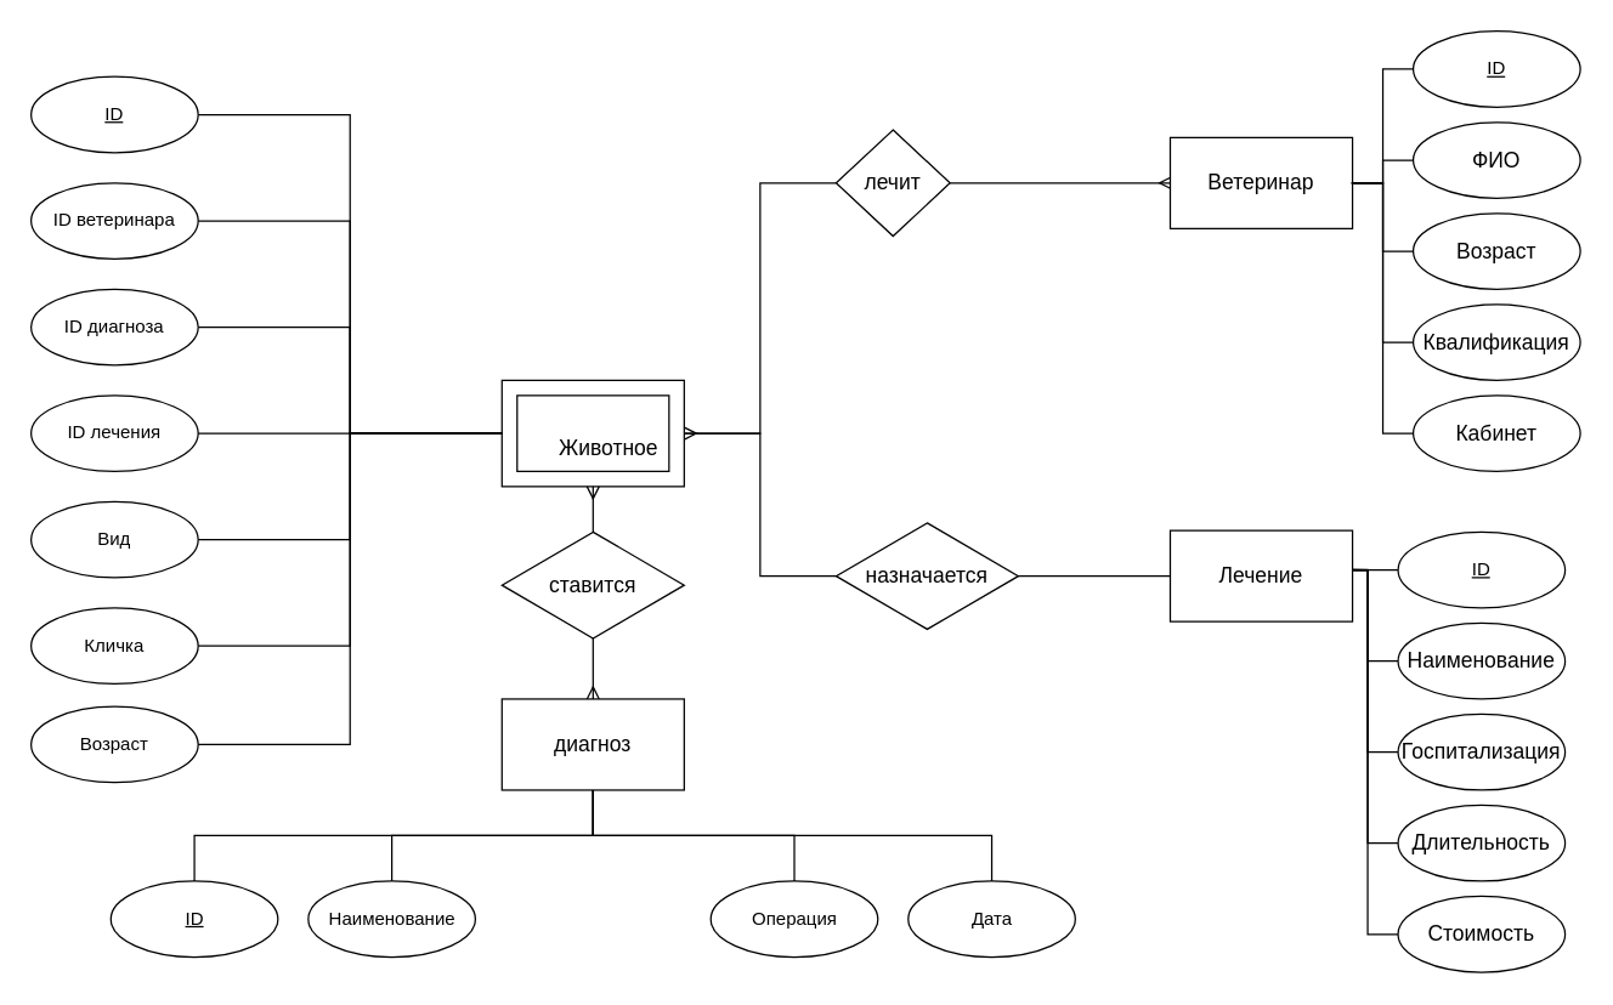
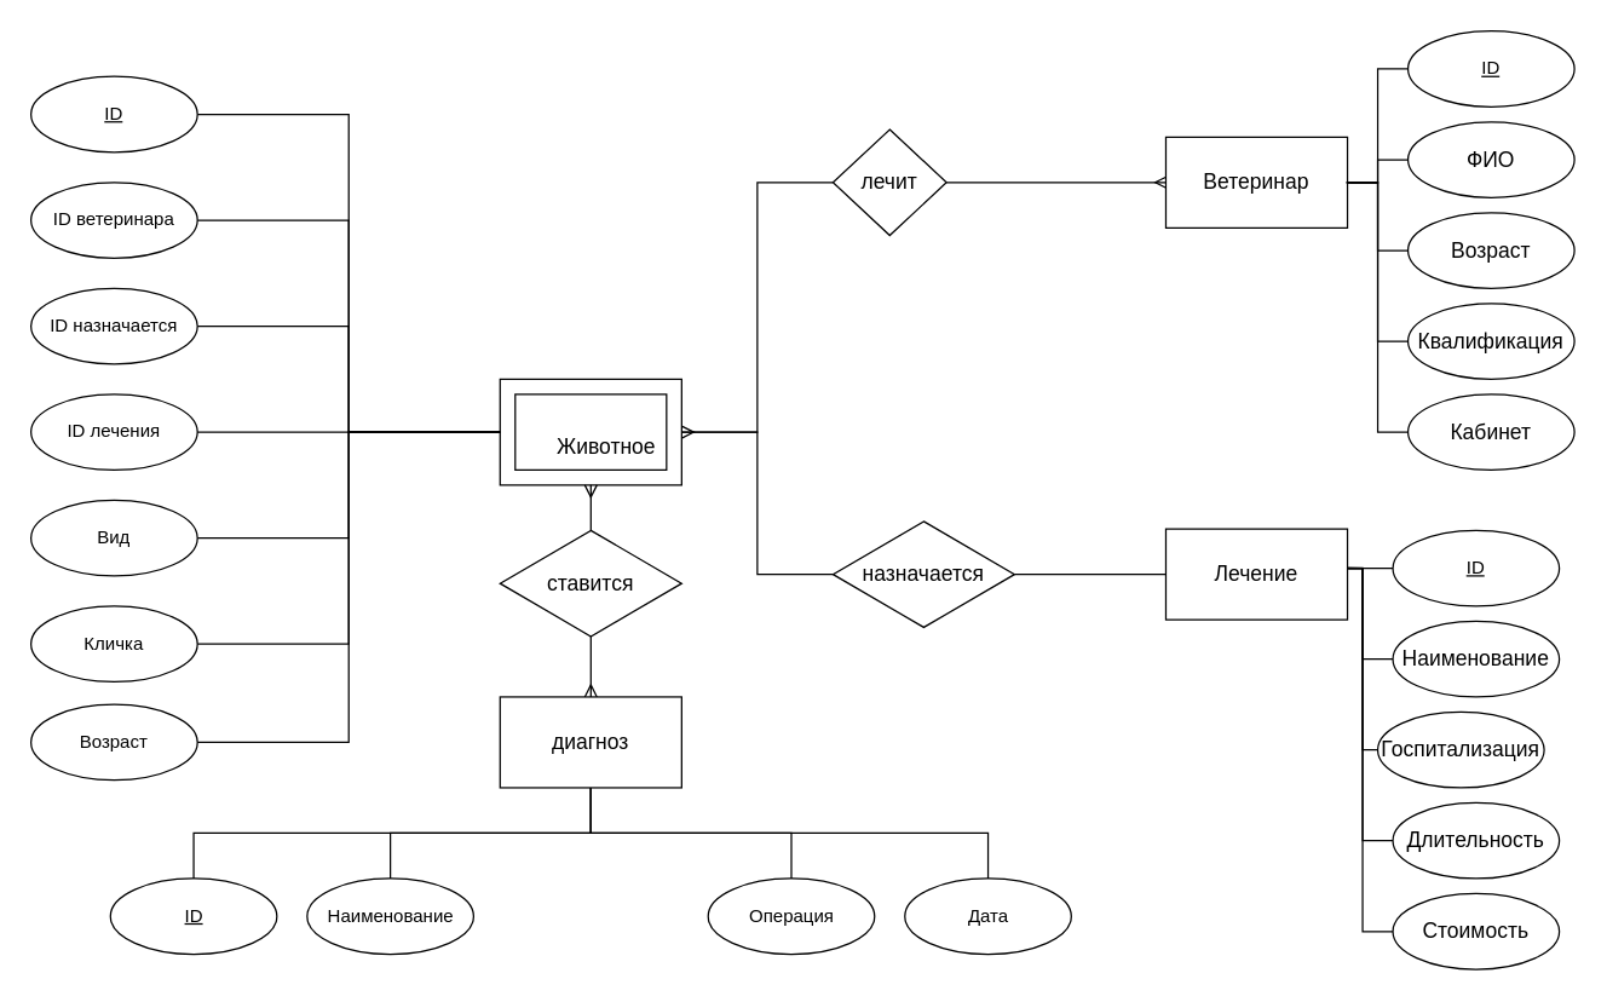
  <mxCell id="0" />
  <mxCell id="1" parent="0" />
  <mxCell id="2" value="" style="group" vertex="1" connectable="0" parent="1"><mxGeometry x="330" y="250" width="120" height="70" as="geometry" /></mxCell>
  <mxCell id="3" value="" style="verticalLabelPosition=bottom;verticalAlign=top;html=1;shape=mxgraph.basic.frame;dx=10;" vertex="1" parent="2"><mxGeometry width="120.0" height="70" as="geometry" /></mxCell>
  <mxCell id="4" value="&lt;font style=&quot;font-size: 14px&quot;&gt;Животное&lt;/font&gt;" style="text;html=1;align=center;verticalAlign=middle;resizable=0;points=[];autosize=1;strokeColor=none;fillColor=none;" vertex="1" parent="2"><mxGeometry x="30.005" y="35" width="80" height="20" as="geometry" /></mxCell>
  <mxCell id="5" style="edgeStyle=orthogonalEdgeStyle;rounded=0;orthogonalLoop=1;jettySize=auto;html=1;exitX=0.5;exitY=1;exitDx=0;exitDy=0;entryX=0.5;entryY=0;entryDx=0;entryDy=0;endArrow=ERmany;endFill=0;" edge="1" parent="1" source="7" target="9"><mxGeometry relative="1" as="geometry" /></mxCell>
  <mxCell id="6" style="edgeStyle=orthogonalEdgeStyle;rounded=0;orthogonalLoop=1;jettySize=auto;html=1;exitX=0.5;exitY=0;exitDx=0;exitDy=0;entryX=0.5;entryY=1;entryDx=0;entryDy=0;entryPerimeter=0;endArrow=ERmany;endFill=0;" edge="1" parent="1" source="7" target="3"><mxGeometry relative="1" as="geometry" /></mxCell>
  <mxCell id="7" value="&lt;font style=&quot;font-size: 14px&quot;&gt;ставится&lt;/font&gt;" style="rhombus;whiteSpace=wrap;html=1;" vertex="1" parent="1"><mxGeometry x="330" y="350" width="120" height="70" as="geometry" /></mxCell>
  <mxCell id="8" style="edgeStyle=orthogonalEdgeStyle;rounded=0;orthogonalLoop=1;jettySize=auto;html=1;entryX=0.5;entryY=0;entryDx=0;entryDy=0;endArrow=none;endFill=0;exitX=0.5;exitY=1;exitDx=0;exitDy=0;" edge="1" parent="1" source="9" target="12"><mxGeometry relative="1" as="geometry" /></mxCell>
  <mxCell id="9" value="&lt;font style=&quot;font-size: 14px&quot;&gt;диагноз&lt;/font&gt;" style="rounded=0;whiteSpace=wrap;html=1;" vertex="1" parent="1"><mxGeometry x="330" y="460" width="120" height="60" as="geometry" /></mxCell>
  <mxCell id="10" style="edgeStyle=orthogonalEdgeStyle;rounded=0;orthogonalLoop=1;jettySize=auto;html=1;exitX=0.5;exitY=0;exitDx=0;exitDy=0;entryX=0.5;entryY=1;entryDx=0;entryDy=0;endArrow=none;endFill=0;" edge="1" parent="1" source="11" target="9"><mxGeometry relative="1" as="geometry" /></mxCell>
  <mxCell id="11" value="&lt;u&gt;ID&lt;/u&gt;" style="ellipse;whiteSpace=wrap;html=1;" vertex="1" parent="1"><mxGeometry x="72.5" y="580" width="110" height="50" as="geometry" /></mxCell>
  <mxCell id="12" value="Наименование" style="ellipse;whiteSpace=wrap;html=1;" vertex="1" parent="1"><mxGeometry x="202.5" y="580" width="110" height="50" as="geometry" /></mxCell>
  <mxCell id="13" style="edgeStyle=orthogonalEdgeStyle;rounded=0;orthogonalLoop=1;jettySize=auto;html=1;exitX=1;exitY=0.5;exitDx=0;exitDy=0;entryX=0;entryY=0.5;entryDx=0;entryDy=0;entryPerimeter=0;endArrow=none;endFill=0;" edge="1" parent="1" source="14" target="3"><mxGeometry relative="1" as="geometry" /></mxCell>
  <mxCell id="14" value="&lt;u&gt;ID&lt;/u&gt;" style="ellipse;whiteSpace=wrap;html=1;" vertex="1" parent="1"><mxGeometry x="20" y="50" width="110" height="50" as="geometry" /></mxCell>
  <mxCell id="15" style="edgeStyle=orthogonalEdgeStyle;rounded=0;orthogonalLoop=1;jettySize=auto;html=1;exitX=1;exitY=0.5;exitDx=0;exitDy=0;entryX=0;entryY=0.5;entryDx=0;entryDy=0;entryPerimeter=0;endArrow=none;endFill=0;" edge="1" parent="1" source="16" target="3"><mxGeometry relative="1" as="geometry" /></mxCell>
  <mxCell id="16" value="ID ветеринара" style="ellipse;whiteSpace=wrap;html=1;" vertex="1" parent="1"><mxGeometry x="20" y="120" width="110" height="50" as="geometry" /></mxCell>
  <mxCell id="17" style="edgeStyle=orthogonalEdgeStyle;rounded=0;orthogonalLoop=1;jettySize=auto;html=1;exitX=1;exitY=0.5;exitDx=0;exitDy=0;entryX=0;entryY=0.5;entryDx=0;entryDy=0;entryPerimeter=0;endArrow=none;endFill=0;" edge="1" parent="1" source="18" target="3"><mxGeometry relative="1" as="geometry" /></mxCell>
- <mxCell id="18" value="ID диагноза" style="ellipse;whiteSpace=wrap;html=1;" vertex="1" parent="1"><mxGeometry x="20" y="190" width="110" height="50" as="geometry" /></mxCell>
+ <mxCell id="18" value="ID назначается" style="ellipse;whiteSpace=wrap;html=1;" vertex="1" parent="1"><mxGeometry x="20" y="190" width="110" height="50" as="geometry" /></mxCell>
  <mxCell id="19" value="ID лечения" style="ellipse;whiteSpace=wrap;html=1;" vertex="1" parent="1"><mxGeometry x="20" y="260" width="110" height="50" as="geometry" /></mxCell>
  <mxCell id="20" style="edgeStyle=orthogonalEdgeStyle;rounded=0;orthogonalLoop=1;jettySize=auto;html=1;exitX=1;exitY=0.5;exitDx=0;exitDy=0;entryX=0;entryY=0.5;entryDx=0;entryDy=0;entryPerimeter=0;endArrow=none;endFill=0;" edge="1" parent="1" source="21" target="3"><mxGeometry relative="1" as="geometry" /></mxCell>
  <mxCell id="21" value="Вид" style="ellipse;whiteSpace=wrap;html=1;" vertex="1" parent="1"><mxGeometry x="20" y="330" width="110" height="50" as="geometry" /></mxCell>
  <mxCell id="22" style="edgeStyle=orthogonalEdgeStyle;rounded=0;orthogonalLoop=1;jettySize=auto;html=1;exitX=1;exitY=0.5;exitDx=0;exitDy=0;entryX=0;entryY=0.5;entryDx=0;entryDy=0;entryPerimeter=0;endArrow=none;endFill=0;" edge="1" parent="1" source="23" target="3"><mxGeometry relative="1" as="geometry" /></mxCell>
  <mxCell id="23" value="Кличка" style="ellipse;whiteSpace=wrap;html=1;" vertex="1" parent="1"><mxGeometry x="20" y="400" width="110" height="50" as="geometry" /></mxCell>
  <mxCell id="24" style="edgeStyle=orthogonalEdgeStyle;rounded=0;orthogonalLoop=1;jettySize=auto;html=1;exitX=0;exitY=0.5;exitDx=0;exitDy=0;exitPerimeter=0;entryX=1;entryY=0.5;entryDx=0;entryDy=0;endArrow=none;endFill=0;" edge="1" parent="1" source="3" target="19"><mxGeometry relative="1" as="geometry" /></mxCell>
  <mxCell id="25" style="edgeStyle=orthogonalEdgeStyle;rounded=0;orthogonalLoop=1;jettySize=auto;html=1;exitX=1;exitY=0.5;exitDx=0;exitDy=0;entryX=0;entryY=0.5;entryDx=0;entryDy=0;entryPerimeter=0;endArrow=none;endFill=0;" edge="1" parent="1" source="26" target="30"><mxGeometry relative="1" as="geometry" /></mxCell>
  <mxCell id="26" value="&lt;font style=&quot;font-size: 14px&quot;&gt;назначается&lt;/font&gt;" style="rhombus;whiteSpace=wrap;html=1;" vertex="1" parent="1"><mxGeometry x="550" y="344" width="120" height="70" as="geometry" /></mxCell>
  <mxCell id="27" style="edgeStyle=orthogonalEdgeStyle;rounded=0;orthogonalLoop=1;jettySize=auto;html=1;exitX=1;exitY=0.5;exitDx=0;exitDy=0;entryX=0.008;entryY=0.5;entryDx=0;entryDy=0;entryPerimeter=0;endArrow=ERmany;endFill=0;" edge="1" parent="1" source="28" target="33"><mxGeometry relative="1" as="geometry" /></mxCell>
  <mxCell id="28" value="&lt;font style=&quot;font-size: 14px&quot;&gt;лечит&lt;/font&gt;" style="rhombus;whiteSpace=wrap;html=1;" vertex="1" parent="1"><mxGeometry x="550" y="85" width="75" height="70" as="geometry" /></mxCell>
  <mxCell id="29" value="" style="group" vertex="1" connectable="0" parent="1"><mxGeometry x="770" y="349" width="120" height="60" as="geometry" /></mxCell>
  <mxCell id="30" value="" style="verticalLabelPosition=bottom;verticalAlign=top;html=1;shape=mxgraph.basic.rect;fillColor2=none;strokeWidth=1;size=20;indent=5;" vertex="1" parent="29"><mxGeometry width="120" height="60" as="geometry" /></mxCell>
  <mxCell id="31" value="&lt;font style=&quot;font-size: 14px&quot;&gt;Лечение&lt;/font&gt;" style="text;html=1;strokeColor=none;fillColor=none;align=center;verticalAlign=middle;whiteSpace=wrap;rounded=0;" vertex="1" parent="29"><mxGeometry x="40" y="20" width="40" height="20" as="geometry" /></mxCell>
  <mxCell id="32" value="" style="group" vertex="1" connectable="0" parent="1"><mxGeometry x="770" y="90" width="120" height="60" as="geometry" /></mxCell>
  <mxCell id="33" value="" style="verticalLabelPosition=bottom;verticalAlign=top;html=1;shape=mxgraph.basic.rect;fillColor2=none;strokeWidth=1;size=20;indent=5;" vertex="1" parent="32"><mxGeometry width="120" height="60" as="geometry" /></mxCell>
  <mxCell id="34" value="&lt;font style=&quot;font-size: 14px&quot;&gt;Ветеринар&lt;/font&gt;" style="text;html=1;strokeColor=none;fillColor=none;align=center;verticalAlign=middle;whiteSpace=wrap;rounded=0;" vertex="1" parent="32"><mxGeometry x="40" y="20" width="40" height="20" as="geometry" /></mxCell>
  <mxCell id="35" style="edgeStyle=orthogonalEdgeStyle;rounded=0;orthogonalLoop=1;jettySize=auto;html=1;exitX=1;exitY=0.5;exitDx=0;exitDy=0;exitPerimeter=0;entryX=0;entryY=0.5;entryDx=0;entryDy=0;endArrow=none;endFill=0;" edge="1" parent="1" source="3" target="26"><mxGeometry relative="1" as="geometry" /></mxCell>
  <mxCell id="36" style="edgeStyle=orthogonalEdgeStyle;rounded=0;orthogonalLoop=1;jettySize=auto;html=1;exitX=1;exitY=0.5;exitDx=0;exitDy=0;exitPerimeter=0;entryX=0;entryY=0.5;entryDx=0;entryDy=0;endArrow=none;endFill=0;startArrow=ERmany;startFill=0;" edge="1" parent="1" source="3" target="28"><mxGeometry relative="1" as="geometry" /></mxCell>
  <mxCell id="37" style="edgeStyle=orthogonalEdgeStyle;rounded=0;orthogonalLoop=1;jettySize=auto;html=1;exitX=0;exitY=0.5;exitDx=0;exitDy=0;entryX=1;entryY=0.5;entryDx=0;entryDy=0;entryPerimeter=0;endArrow=none;endFill=0;" edge="1" parent="1" source="38" target="33"><mxGeometry relative="1" as="geometry" /></mxCell>
  <mxCell id="38" value="&lt;u&gt;ID&lt;/u&gt;" style="ellipse;whiteSpace=wrap;html=1;" vertex="1" parent="1"><mxGeometry x="930" y="20" width="110" height="50" as="geometry" /></mxCell>
  <mxCell id="39" value="&lt;font style=&quot;font-size: 14px&quot;&gt;ФИО&lt;/font&gt;" style="ellipse;whiteSpace=wrap;html=1;" vertex="1" parent="1"><mxGeometry x="930" y="80" width="110" height="50" as="geometry" /></mxCell>
  <mxCell id="40" style="edgeStyle=orthogonalEdgeStyle;rounded=0;orthogonalLoop=1;jettySize=auto;html=1;exitX=0;exitY=0.5;exitDx=0;exitDy=0;entryX=1.017;entryY=0.5;entryDx=0;entryDy=0;entryPerimeter=0;endArrow=none;endFill=0;" edge="1" parent="1" source="41" target="33"><mxGeometry relative="1" as="geometry" /></mxCell>
  <mxCell id="41" value="&lt;font style=&quot;font-size: 14px&quot;&gt;Возраст&lt;/font&gt;" style="ellipse;whiteSpace=wrap;html=1;" vertex="1" parent="1"><mxGeometry x="930" y="140" width="110" height="50" as="geometry" /></mxCell>
  <mxCell id="42" style="edgeStyle=orthogonalEdgeStyle;rounded=0;orthogonalLoop=1;jettySize=auto;html=1;exitX=0;exitY=0.5;exitDx=0;exitDy=0;entryX=1;entryY=0.5;entryDx=0;entryDy=0;entryPerimeter=0;endArrow=none;endFill=0;" edge="1" parent="1" source="43" target="33"><mxGeometry relative="1" as="geometry" /></mxCell>
  <mxCell id="43" value="&lt;font style=&quot;font-size: 14px&quot;&gt;Квалификация&lt;/font&gt;" style="ellipse;whiteSpace=wrap;html=1;" vertex="1" parent="1"><mxGeometry x="930" y="200" width="110" height="50" as="geometry" /></mxCell>
  <mxCell id="44" style="edgeStyle=orthogonalEdgeStyle;rounded=0;orthogonalLoop=1;jettySize=auto;html=1;exitX=0;exitY=0.5;exitDx=0;exitDy=0;entryX=0.992;entryY=0.5;entryDx=0;entryDy=0;entryPerimeter=0;endArrow=none;endFill=0;" edge="1" parent="1" source="45" target="33"><mxGeometry relative="1" as="geometry" /></mxCell>
  <mxCell id="45" value="&lt;span style=&quot;font-size: 14px&quot;&gt;Кабинет&lt;/span&gt;" style="ellipse;whiteSpace=wrap;html=1;" vertex="1" parent="1"><mxGeometry x="930" y="260" width="110" height="50" as="geometry" /></mxCell>
  <mxCell id="46" style="edgeStyle=orthogonalEdgeStyle;rounded=0;orthogonalLoop=1;jettySize=auto;html=1;entryX=0;entryY=0.5;entryDx=0;entryDy=0;endArrow=none;endFill=0;" edge="1" parent="1" source="33" target="39"><mxGeometry relative="1" as="geometry" /></mxCell>
  <mxCell id="47" style="edgeStyle=orthogonalEdgeStyle;rounded=0;orthogonalLoop=1;jettySize=auto;html=1;exitX=0;exitY=0.5;exitDx=0;exitDy=0;entryX=1.001;entryY=0.421;entryDx=0;entryDy=0;entryPerimeter=0;endArrow=none;endFill=0;" edge="1" parent="1" source="48" target="30"><mxGeometry relative="1" as="geometry" /></mxCell>
  <mxCell id="48" value="&lt;u&gt;ID&lt;/u&gt;" style="ellipse;whiteSpace=wrap;html=1;" vertex="1" parent="1"><mxGeometry x="920" y="350" width="110" height="50" as="geometry" /></mxCell>
  <mxCell id="49" style="edgeStyle=orthogonalEdgeStyle;rounded=0;orthogonalLoop=1;jettySize=auto;html=1;exitX=0;exitY=0.5;exitDx=0;exitDy=0;entryX=1.003;entryY=0.428;entryDx=0;entryDy=0;entryPerimeter=0;endArrow=none;endFill=0;" edge="1" parent="1" source="50" target="30"><mxGeometry relative="1" as="geometry"><Array as="points"><mxPoint x="900" y="435" /><mxPoint x="900" y="375" /><mxPoint x="890" y="375" /></Array></mxGeometry></mxCell>
  <mxCell id="50" value="&lt;font style=&quot;font-size: 14px&quot;&gt;Наименование&lt;/font&gt;" style="ellipse;whiteSpace=wrap;html=1;" vertex="1" parent="1"><mxGeometry x="920" y="410" width="110" height="50" as="geometry" /></mxCell>
  <mxCell id="51" style="edgeStyle=orthogonalEdgeStyle;rounded=0;orthogonalLoop=1;jettySize=auto;html=1;exitX=0;exitY=0.5;exitDx=0;exitDy=0;entryX=1.005;entryY=0.436;entryDx=0;entryDy=0;entryPerimeter=0;endArrow=none;endFill=0;" edge="1" parent="1" source="52" target="30"><mxGeometry relative="1" as="geometry"><Array as="points"><mxPoint x="900" y="495" /><mxPoint x="900" y="375" /></Array></mxGeometry></mxCell>
- <mxCell id="52" value="&lt;font style=&quot;font-size: 14px&quot;&gt;Госпитализация&lt;/font&gt;" style="ellipse;whiteSpace=wrap;html=1;" vertex="1" parent="1"><mxGeometry x="920" y="470" width="110" height="50" as="geometry" /></mxCell>
+ <mxCell id="52" value="&lt;font style=&quot;font-size: 14px&quot;&gt;Госпитализация&lt;/font&gt;" style="ellipse;whiteSpace=wrap;html=1;" vertex="1" parent="1"><mxGeometry x="910" y="470" width="110" height="50" as="geometry" /></mxCell>
  <mxCell id="53" style="edgeStyle=orthogonalEdgeStyle;rounded=0;orthogonalLoop=1;jettySize=auto;html=1;exitX=0;exitY=0.5;exitDx=0;exitDy=0;entryX=0.999;entryY=0.432;entryDx=0;entryDy=0;entryPerimeter=0;endArrow=none;endFill=0;" edge="1" parent="1" source="54" target="30"><mxGeometry relative="1" as="geometry"><Array as="points"><mxPoint x="900" y="555" /><mxPoint x="900" y="375" /></Array></mxGeometry></mxCell>
  <mxCell id="54" value="&lt;font style=&quot;font-size: 14px&quot;&gt;Длительность&lt;/font&gt;" style="ellipse;whiteSpace=wrap;html=1;" vertex="1" parent="1"><mxGeometry x="920" y="530" width="110" height="50" as="geometry" /></mxCell>
  <mxCell id="55" style="edgeStyle=orthogonalEdgeStyle;rounded=0;orthogonalLoop=1;jettySize=auto;html=1;exitX=0;exitY=0.5;exitDx=0;exitDy=0;entryX=1.003;entryY=0.432;entryDx=0;entryDy=0;entryPerimeter=0;endArrow=none;endFill=0;" edge="1" parent="1" source="56" target="30"><mxGeometry relative="1" as="geometry"><Array as="points"><mxPoint x="900" y="615" /><mxPoint x="900" y="375" /></Array></mxGeometry></mxCell>
  <mxCell id="56" value="&lt;span style=&quot;font-size: 14px&quot;&gt;Стоимость&lt;/span&gt;" style="ellipse;whiteSpace=wrap;html=1;" vertex="1" parent="1"><mxGeometry x="920" y="590" width="110" height="50" as="geometry" /></mxCell>
  <mxCell id="57" style="edgeStyle=orthogonalEdgeStyle;rounded=0;orthogonalLoop=1;jettySize=auto;html=1;exitX=0.5;exitY=0;exitDx=0;exitDy=0;startArrow=none;startFill=0;endArrow=none;endFill=0;" edge="1" parent="1" source="58" target="9"><mxGeometry relative="1" as="geometry" /></mxCell>
  <mxCell id="58" value="Операция" style="ellipse;whiteSpace=wrap;html=1;" vertex="1" parent="1"><mxGeometry x="467.5" y="580" width="110" height="50" as="geometry" /></mxCell>
  <mxCell id="59" value="Возраст" style="ellipse;whiteSpace=wrap;html=1;" vertex="1" parent="1"><mxGeometry x="20" y="465" width="110" height="50" as="geometry" /></mxCell>
  <mxCell id="60" style="edgeStyle=orthogonalEdgeStyle;rounded=0;orthogonalLoop=1;jettySize=auto;html=1;exitX=0;exitY=0.5;exitDx=0;exitDy=0;exitPerimeter=0;entryX=1;entryY=0.5;entryDx=0;entryDy=0;endArrow=none;endFill=0;" edge="1" parent="1" source="3" target="59"><mxGeometry relative="1" as="geometry" /></mxCell>
  <mxCell id="61" style="edgeStyle=orthogonalEdgeStyle;rounded=0;orthogonalLoop=1;jettySize=auto;html=1;exitX=0.5;exitY=0;exitDx=0;exitDy=0;entryX=0.5;entryY=1;entryDx=0;entryDy=0;endArrow=none;endFill=0;" edge="1" parent="1" source="62" target="9"><mxGeometry relative="1" as="geometry" /></mxCell>
  <mxCell id="62" value="Дата" style="ellipse;whiteSpace=wrap;html=1;" vertex="1" parent="1"><mxGeometry x="597.5" y="580" width="110" height="50" as="geometry" /></mxCell>
